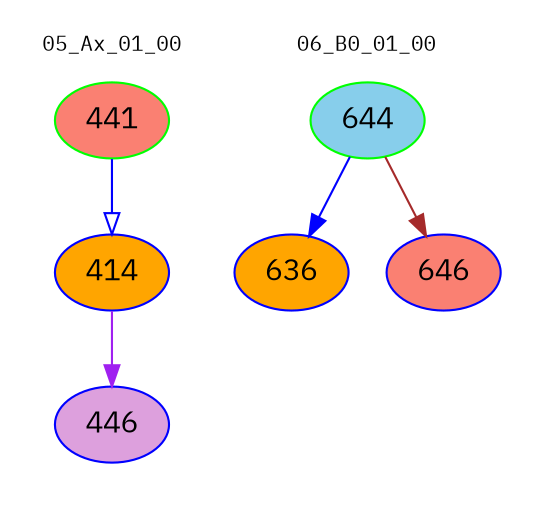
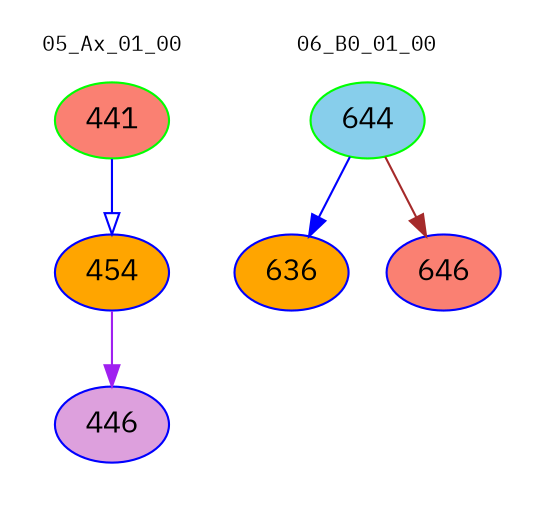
  digraph {
    fontname="IBM Plex Mono"
    node [color=blue fillcolor=salmon fontname="IBM Plex Mono" style=filled]
    edge [arrowhead=normal color=blue fontname="IBM Plex Mono"]
    n1 [color=green label=441]
    n2 [fillcolor=plum label=446]
-   n3 [fillcolor=orange label=414]
+   n3 [fillcolor=orange label=454]
    n4 [color=green fillcolor=skyblue label=644]
    n5 [fillcolor=orange label=636]
    n6 [label=646]
    subgraph cluster_1 {
      color=white
      fontsize=10
      label="05_Ax_01_00"
      n1
      n2
      n3
    }
    subgraph cluster_2 {
      color=white
      fontsize=10
      label="06_B0_01_00"
      n4
      n5
      n6
    }
    n1 -> n3 [arrowhead=onormal]
    n3 -> n2 [color=purple]
    n4 -> n5
    n4 -> n6 [color=brown]
  }
